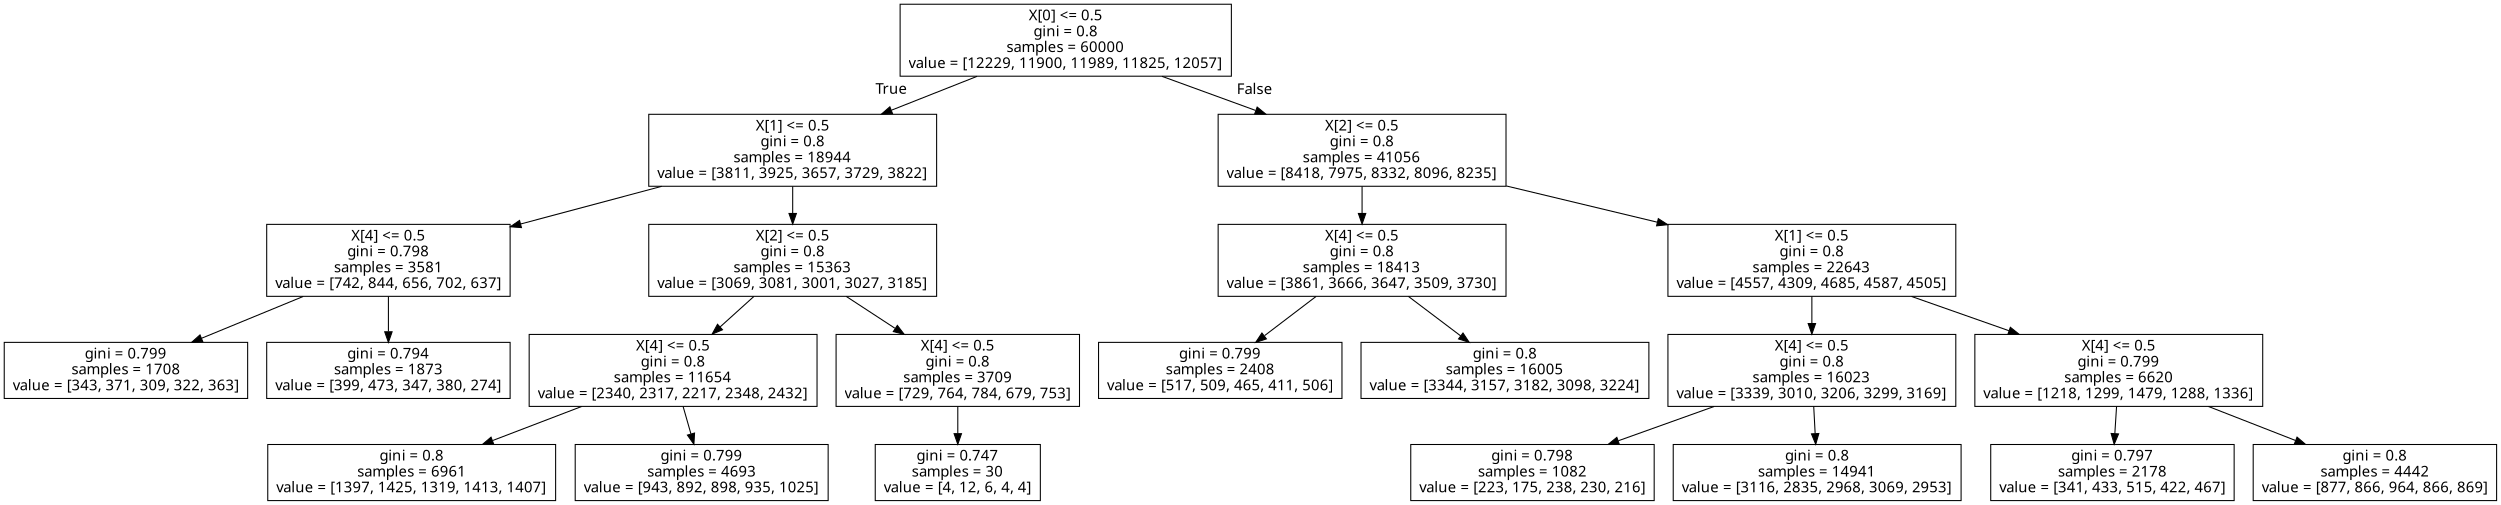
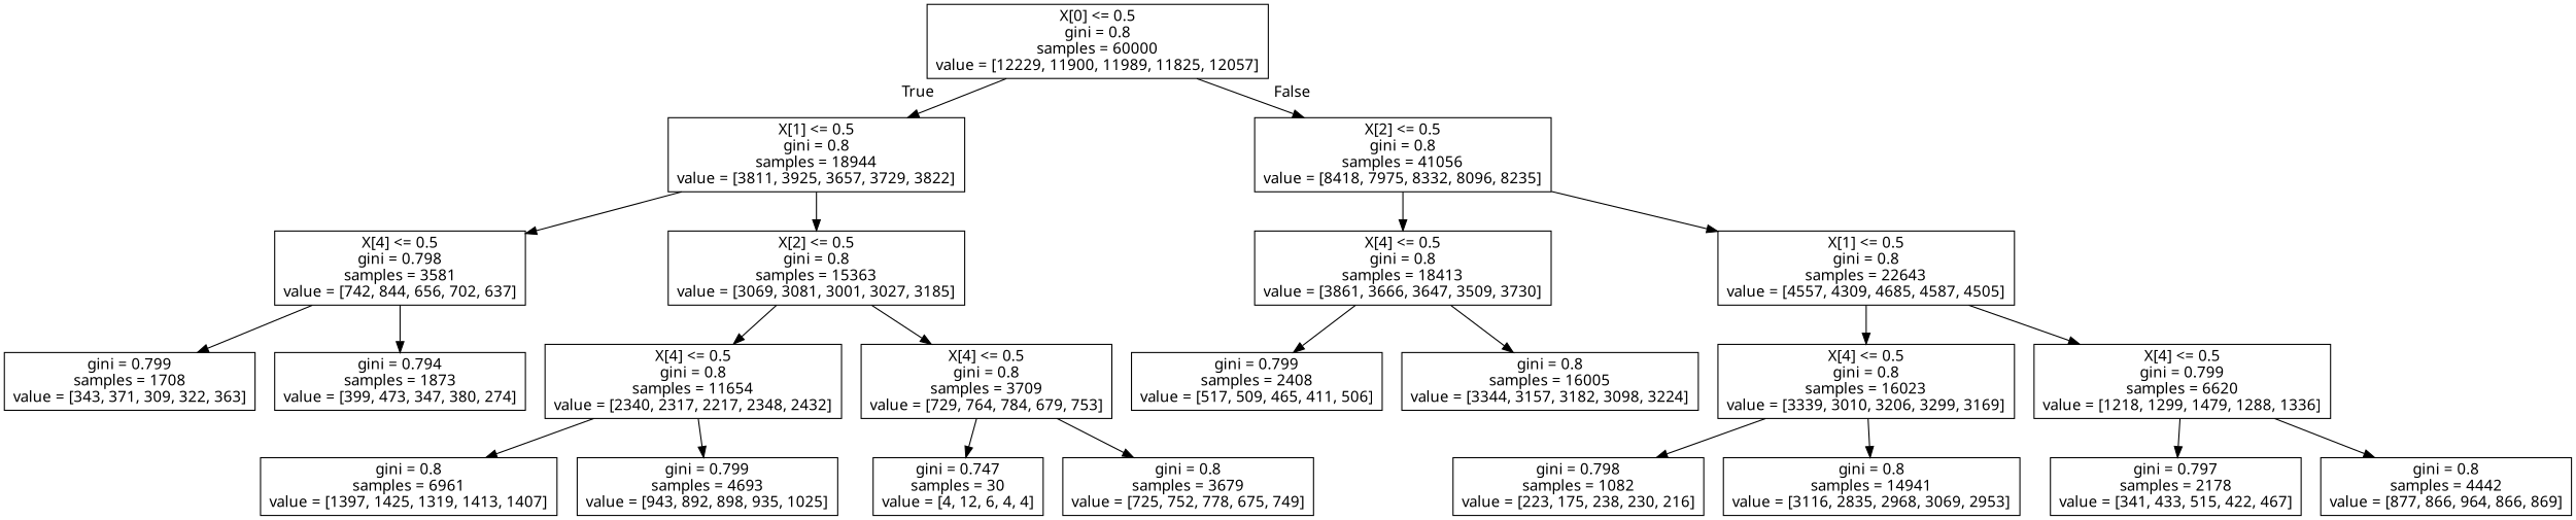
  digraph {
    fontname="Noto Sans"
    node [shape=box fontname="Noto Sans"]
    edge [fontname="Noto Sans"]
    n1 [label="X[0] <= 0.5\ngini = 0.8\nsamples = 60000\nvalue = [12229, 11900, 11989, 11825, 12057]"]
    n2 [label="X[1] <= 0.5\ngini = 0.8\nsamples = 18944\nvalue = [3811, 3925, 3657, 3729, 3822]"]
    n3 [label="X[2] <= 0.5\ngini = 0.8\nsamples = 41056\nvalue = [8418, 7975, 8332, 8096, 8235]"]
    n4 [label="X[4] <= 0.5\ngini = 0.798\nsamples = 3581\nvalue = [742, 844, 656, 702, 637]"]
    n5 [label="X[2] <= 0.5\ngini = 0.8\nsamples = 15363\nvalue = [3069, 3081, 3001, 3027, 3185]"]
    n6 [label="gini = 0.799\nsamples = 1708\nvalue = [343, 371, 309, 322, 363]"]
    n7 [label="gini = 0.794\nsamples = 1873\nvalue = [399, 473, 347, 380, 274]"]
    n8 [label="X[4] <= 0.5\ngini = 0.8\nsamples = 11654\nvalue = [2340, 2317, 2217, 2348, 2432]"]
    n9 [label="X[4] <= 0.5\ngini = 0.8\nsamples = 3709\nvalue = [729, 764, 784, 679, 753]"]
    n10 [label="gini = 0.8\nsamples = 6961\nvalue = [1397, 1425, 1319, 1413, 1407]"]
    n11 [label="gini = 0.799\nsamples = 4693\nvalue = [943, 892, 898, 935, 1025]"]
    n12 [label="gini = 0.747\nsamples = 30\nvalue = [4, 12, 6, 4, 4]"]
+   n13 [label="gini = 0.8\nsamples = 3679\nvalue = [725, 752, 778, 675, 749]"]
    n14 [label="X[4] <= 0.5\ngini = 0.8\nsamples = 18413\nvalue = [3861, 3666, 3647, 3509, 3730]"]
    n15 [label="X[1] <= 0.5\ngini = 0.8\nsamples = 22643\nvalue = [4557, 4309, 4685, 4587, 4505]"]
    n16 [label="gini = 0.799\nsamples = 2408\nvalue = [517, 509, 465, 411, 506]"]
    n17 [label="gini = 0.8\nsamples = 16005\nvalue = [3344, 3157, 3182, 3098, 3224]"]
    n18 [label="X[4] <= 0.5\ngini = 0.8\nsamples = 16023\nvalue = [3339, 3010, 3206, 3299, 3169]"]
    n19 [label="X[4] <= 0.5\ngini = 0.799\nsamples = 6620\nvalue = [1218, 1299, 1479, 1288, 1336]"]
    n20 [label="gini = 0.798\nsamples = 1082\nvalue = [223, 175, 238, 230, 216]"]
    n21 [label="gini = 0.8\nsamples = 14941\nvalue = [3116, 2835, 2968, 3069, 2953]"]
    n22 [label="gini = 0.797\nsamples = 2178\nvalue = [341, 433, 515, 422, 467]"]
    n23 [label="gini = 0.8\nsamples = 4442\nvalue = [877, 866, 964, 866, 869]"]
    n1 -> n2 [headlabel=True labelangle=45 labeldistance=2.5]
    n1 -> n3 [headlabel=False labelangle=-45 labeldistance=2.5]
    n2 -> n4
    n2 -> n5
    n3 -> n14
    n3 -> n15
    n4 -> n6
    n4 -> n7
    n5 -> n8
    n5 -> n9
    n8 -> n10
    n8 -> n11
    n9 -> n12
+   n9 -> n13
    n14 -> n16
    n14 -> n17
    n15 -> n18
    n15 -> n19
    n18 -> n20
    n18 -> n21
    n19 -> n22
    n19 -> n23
  }
